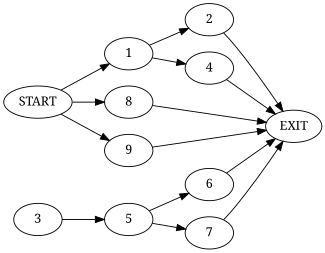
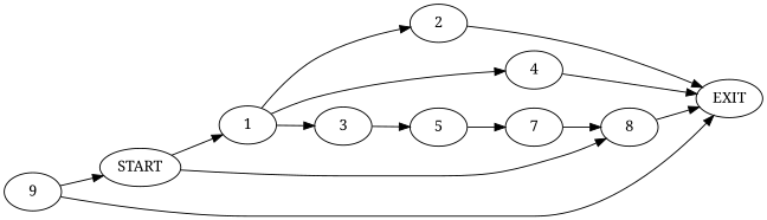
  digraph {
    fontname="Noto Serif"
    rankdir=LR
    node [fontname="Noto Serif"]
    edge [fontname="Noto Serif"]
    n1 [label=START]
    1
    8
    9
    2
    3
    4
    n8 [label=EXIT]
    5
-   6
    7
    n1 -> 1
    n1 -> 8
-   n1 -> 9
+   9 -> n1
    1 -> 2
+   1 -> 3
    1 -> 4
    8 -> n8
    9 -> n8
    2 -> n8
    3 -> 5
    4 -> n8
-   5 -> 6
    5 -> 7
-   6 -> n8
-   7 -> n8
+   7 -> 8
  }
